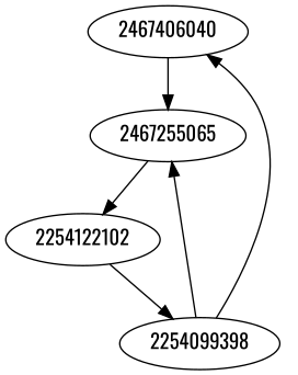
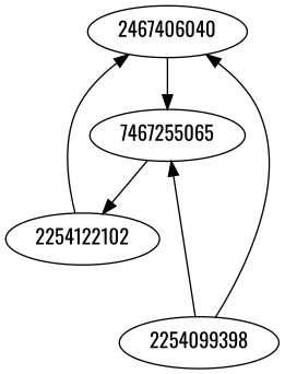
  strict digraph {
    fontname=Oswald
    node [fontname=Oswald]
    edge [fontname=Oswald]
    2467406040
-   2467255065
+   2467255065 [label=7467255065]
    2254122102
    2254099398
    2467406040 -> 2467255065
    2467255065 -> 2254122102
-   2254122102 -> 2254099398
+   2254122102 -> 2467406040
    2254099398 -> 2467406040
    2254099398 -> 2467255065
  }
